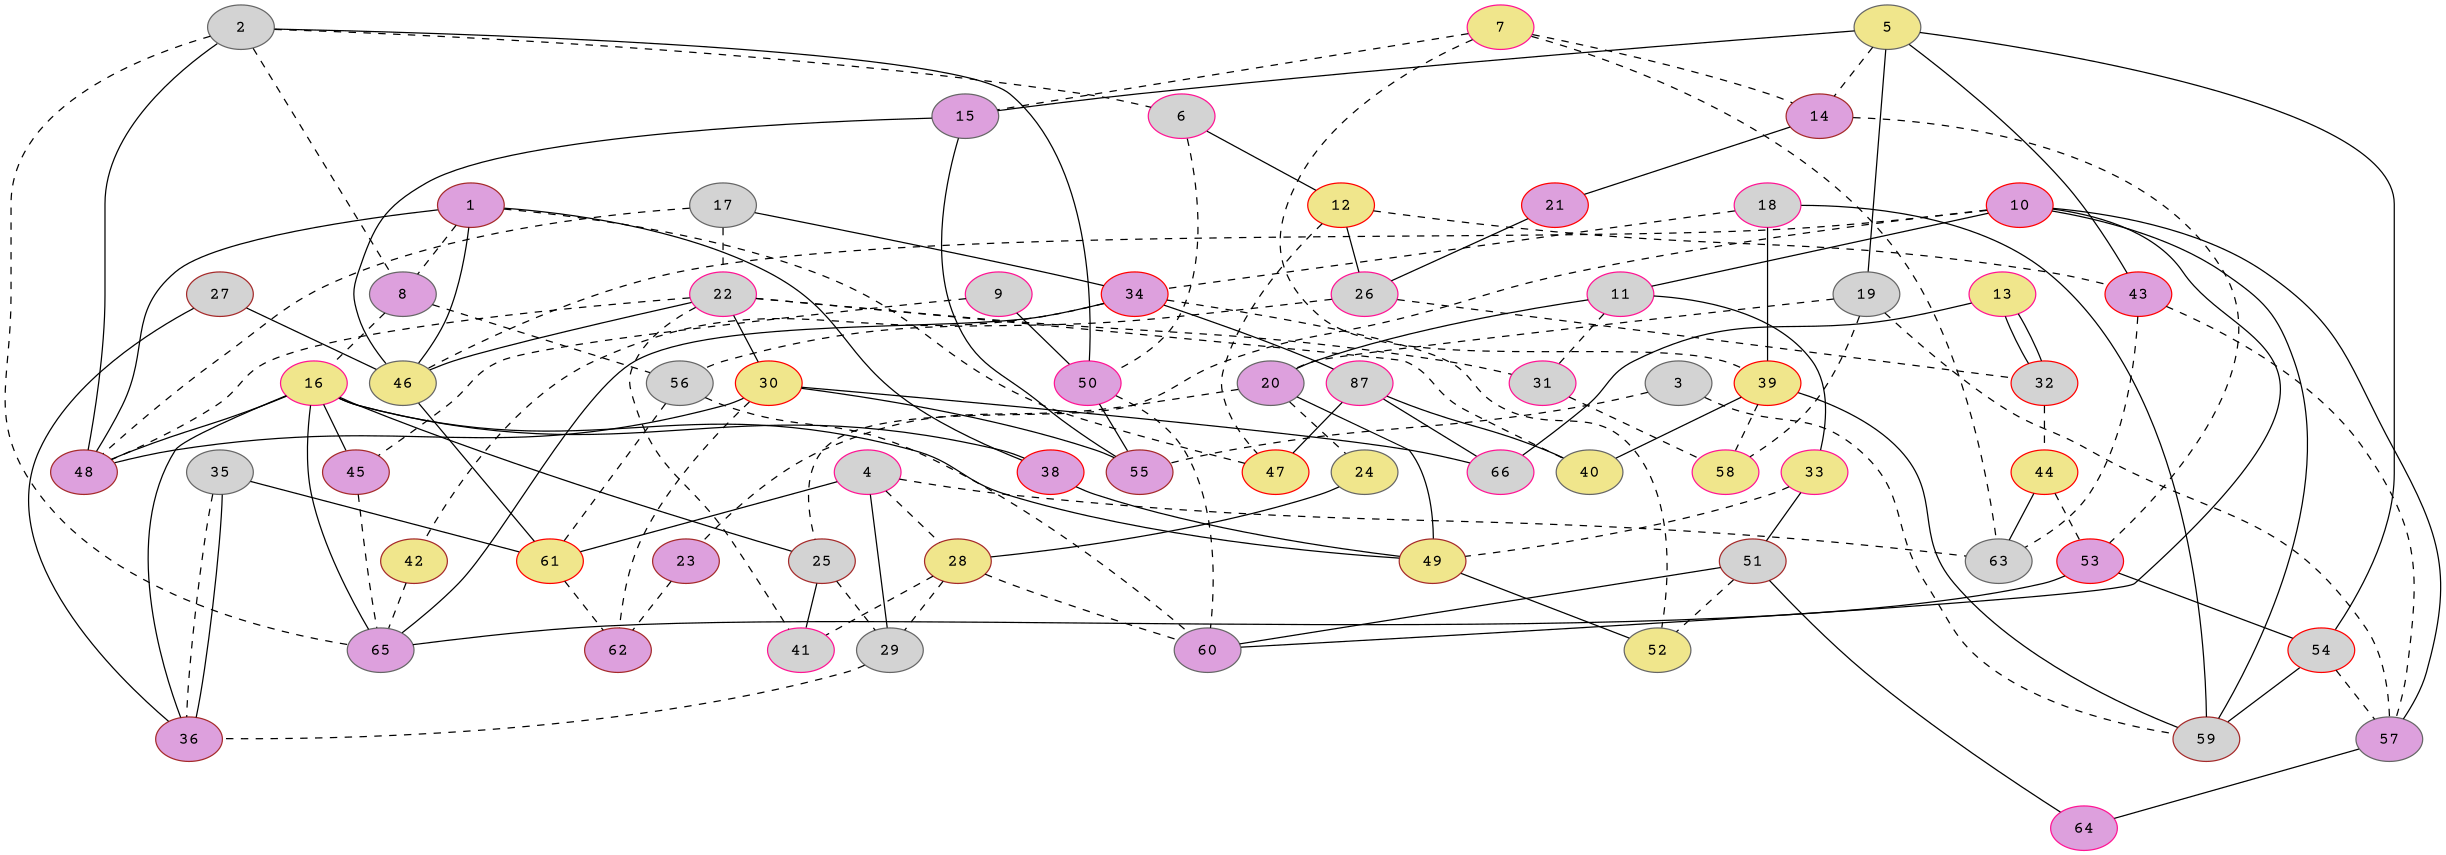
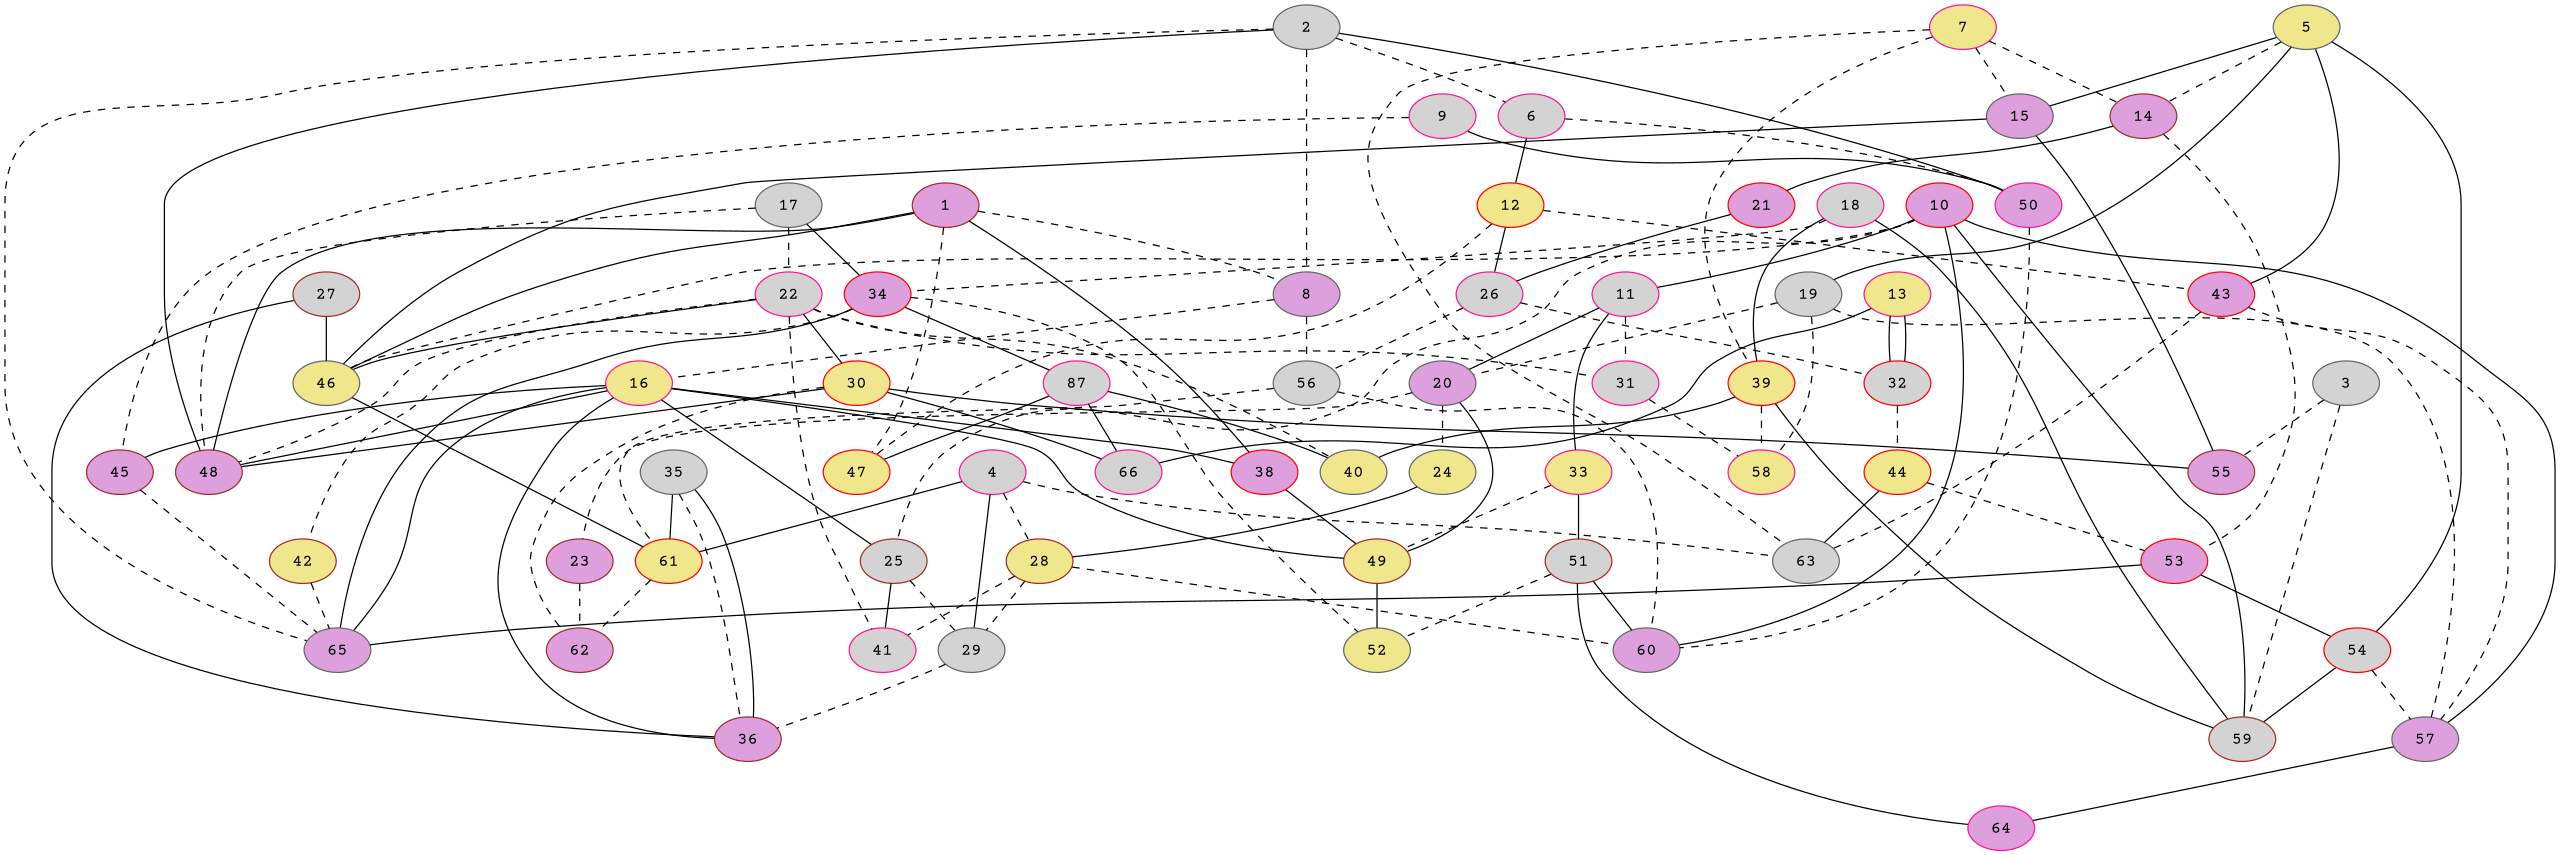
  graph {
    fontname="Courier Prime"
    node [color=gray40 fillcolor=lightgrey fontname="Courier Prime" style=filled]
    edge [fontname="Courier Prime" style=solid]
    1 [color=brown fillcolor=plum]
    8 [fillcolor=plum]
    38 [color=red fillcolor=plum]
    46 [fillcolor=khaki]
    47 [color=red fillcolor=khaki]
    48 [color=brown fillcolor=plum]
    16 [color=deeppink fillcolor=khaki]
    56
    49 [color=brown fillcolor=khaki]
    61 [color=red fillcolor=khaki]
    2
    6 [color=deeppink]
    50 [color=deeppink fillcolor=plum]
    65 [fillcolor=plum]
    12 [color=red fillcolor=khaki]
    55 [color=brown fillcolor=plum]
    60 [fillcolor=plum]
    3
    59 [color=brown]
    4 [color=deeppink]
    28 [color=brown fillcolor=khaki]
    29
    63
    41 [color=deeppink]
    36 [color=brown fillcolor=plum]
    62 [color=brown fillcolor=plum]
    5 [fillcolor=khaki]
    14 [color=brown fillcolor=plum]
    15 [fillcolor=plum]
    19
    43 [color=red fillcolor=plum]
    54 [color=red]
    21 [color=red fillcolor=plum]
    53 [color=red fillcolor=plum]
    57 [fillcolor=plum]
    20 [fillcolor=plum]
    58 [color=deeppink fillcolor=khaki]
    26 [color=deeppink]
    7 [color=deeppink fillcolor=khaki]
    39 [color=red fillcolor=khaki]
    40 [fillcolor=khaki]
    45 [color=brown fillcolor=plum]
    25 [color=brown]
    9 [color=deeppink]
    10 [color=red fillcolor=plum]
    11 [color=deeppink]
    31 [color=deeppink]
    33 [color=deeppink fillcolor=khaki]
    64 [color=deeppink fillcolor=plum]
    23 [color=brown fillcolor=plum]
    24 [fillcolor=khaki]
    27 [color=brown]
    51 [color=brown]
    32 [color=red]
    13 [color=deeppink fillcolor=khaki]
    66 [color=deeppink]
    44 [color=red fillcolor=khaki]
    52 [fillcolor=khaki]
    17
    22 [color=deeppink]
    34 [color=red fillcolor=plum]
    30 [color=red fillcolor=khaki]
    n63 [color=deeppink label=87]
    42 [color=brown fillcolor=khaki]
    18 [color=deeppink]
    35
    1 -- 8 [style=dashed]
    1 -- 38
    1 -- 46
    1 -- 47 [style=dashed]
    1 -- 48
    8 -- 16 [style=dashed]
    8 -- 56 [style=dashed]
    38 -- 49
    46 -- 61
    16 -- 38
    16 -- 48
    16 -- 49
    16 -- 65
    16 -- 36
    16 -- 45
    16 -- 25
    56 -- 61 [style=dashed]
    56 -- 60 [style=dashed]
    49 -- 52
    61 -- 62 [style=dashed]
    2 -- 8 [style=dashed]
    2 -- 48
    2 -- 6 [style=dashed]
    2 -- 50
    2 -- 65 [style=dashed]
    6 -- 50 [style=dashed]
    6 -- 12
-   50 -- 55
    50 -- 60 [style=dashed]
    12 -- 47 [style=dashed]
    12 -- 43 [style=dashed]
    12 -- 26
    3 -- 55 [style=dashed]
    3 -- 59 [style=dashed]
    4 -- 61
    4 -- 28 [style=dashed]
    4 -- 29
    4 -- 63 [style=dashed]
    28 -- 60 [style=dashed]
    28 -- 29 [style=dashed]
    28 -- 41 [style=dashed]
    29 -- 36 [style=dashed]
    5 -- 14 [style=dashed]
    5 -- 15
    5 -- 19
    5 -- 43
    5 -- 54
    14 -- 21
    14 -- 53 [style=dashed]
    15 -- 46
    15 -- 55
    19 -- 57 [style=dashed]
    19 -- 20 [style=dashed]
    19 -- 58 [style=dashed]
    43 -- 63 [style=dashed]
    43 -- 57 [style=dashed]
    54 -- 59
    54 -- 57 [style=dashed]
    21 -- 26
    53 -- 65
    53 -- 54
    57 -- 64
    20 -- 49
    20 -- 23 [style=dashed]
    20 -- 24 [style=dashed]
    26 -- 56 [style=dashed]
    26 -- 32 [style=dashed]
    7 -- 63 [style=dashed]
    7 -- 14 [style=dashed]
    7 -- 15 [style=dashed]
    7 -- 39 [style=dashed]
    39 -- 59
    39 -- 58 [style=dashed]
    39 -- 40
    45 -- 65 [style=dashed]
    25 -- 29 [style=dashed]
    25 -- 41
    9 -- 50
    9 -- 45 [style=dashed]
    10 -- 46 [style=dashed]
    10 -- 60
    10 -- 59
    10 -- 57
    10 -- 25 [style=dashed]
    10 -- 11
    11 -- 20
    11 -- 31 [style=dashed]
    11 -- 33
    31 -- 58 [style=dashed]
    33 -- 49 [style=dashed]
    33 -- 51
    23 -- 62 [style=dashed]
    24 -- 28
    27 -- 46
    27 -- 36
    51 -- 60
    51 -- 64
    51 -- 52 [style=dashed]
    32 -- 44 [style=dashed]
    13 -- 32
    13 -- 32
    13 -- 66
    44 -- 63
    44 -- 53 [style=dashed]
    17 -- 48 [style=dashed]
    17 -- 22 [style=dashed]
    17 -- 34
    22 -- 46
    22 -- 48 [style=dashed]
    22 -- 41 [style=dashed]
    22 -- 40 [style=dashed]
    22 -- 31 [style=dashed]
    22 -- 30
    34 -- 65
    34 -- 52 [style=dashed]
    34 -- n63
    34 -- 42 [style=dashed]
    30 -- 48
    30 -- 55
    30 -- 62 [style=dashed]
    30 -- 66
    n63 -- 47
    n63 -- 40
    n63 -- 66
    42 -- 65 [style=dashed]
    18 -- 59
    18 -- 39
    18 -- 34 [style=dashed]
    35 -- 61
    35 -- 36 [style=dashed]
    35 -- 36
  }
